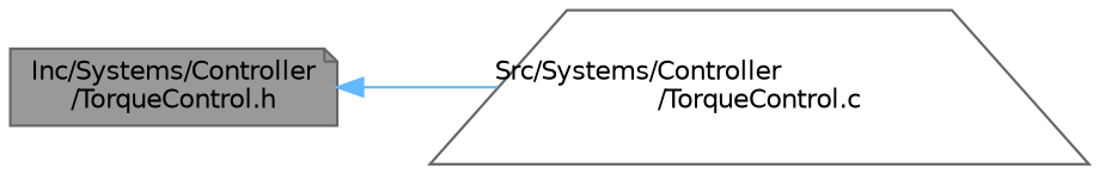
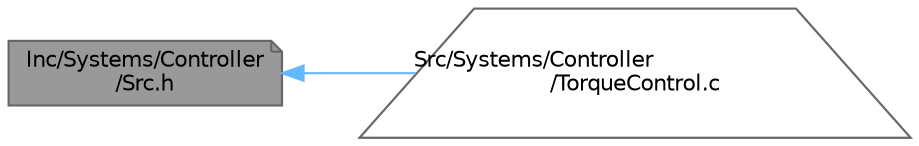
  digraph {
    rankdir=LR
    node [fontname=Helvetica fontsize=10 style=filled]
-   n1 [color=gray40 fillcolor=grey60 fontcolor=black height=0.2 label="Inc/Systems/Controller\l/TorqueControl.h" shape=note width=0.4]
+   n1 [color=gray40 fillcolor=grey60 fontcolor=black height=0.2 label="Inc/Systems/Controller\l/Src.h" shape=note width=0.4]
    n2 [color=grey40 fillcolor=white height=0.2 label="Src/Systems/Controller\l/TorqueControl.c" shape=trapezium width=0.4]
    n1 -> n2 [color=steelblue1 dir=back fontname=Helvetica fontsize=10 labelfontname=Helvetica labelfontsize=10 style=solid]
  }
